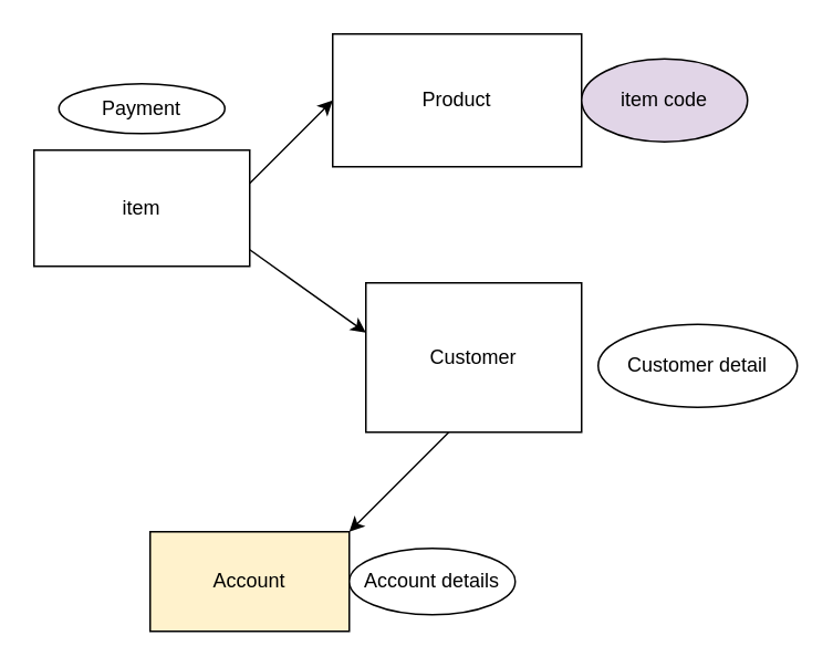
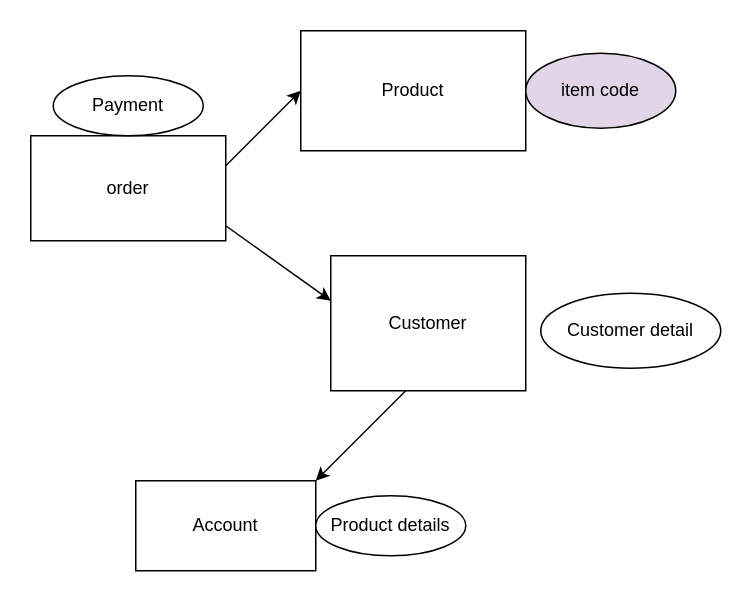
  <mxCell id="0" value="" />
  <mxCell id="1" parent="0" />
- <mxCell id="2" value="item" style="rounded=0;whiteSpace=wrap;html=1;" vertex="1" parent="1"><mxGeometry x="20" y="90" width="130" height="70" as="geometry" /></mxCell>
+ <mxCell id="2" value="order" style="rounded=0;whiteSpace=wrap;html=1;" vertex="1" parent="1"><mxGeometry x="20" y="90" width="130" height="70" as="geometry" /></mxCell>
  <mxCell id="3" value="" style="endArrow=classic;html=1;rounded=0;" edge="1" parent="1"><mxGeometry width="50" height="50" relative="1" as="geometry"><mxPoint x="150" y="110" as="sourcePoint" /><mxPoint x="200" y="60" as="targetPoint" /></mxGeometry></mxCell>
  <mxCell id="4" value="Product" style="rounded=0;whiteSpace=wrap;html=1;" vertex="1" parent="1"><mxGeometry x="200" y="20" width="150" height="80" as="geometry" /></mxCell>
  <mxCell id="5" value="" style="endArrow=classic;html=1;rounded=0;" edge="1" parent="1"><mxGeometry width="50" height="50" relative="1" as="geometry"><mxPoint x="150" y="150" as="sourcePoint" /><mxPoint x="220" y="200" as="targetPoint" /></mxGeometry></mxCell>
  <mxCell id="6" value="Customer" style="rounded=0;whiteSpace=wrap;html=1;" vertex="1" parent="1"><mxGeometry x="220" y="170" width="130" height="90" as="geometry" /></mxCell>
  <mxCell id="7" value="" style="endArrow=classic;html=1;rounded=0;" edge="1" parent="1"><mxGeometry width="50" height="50" relative="1" as="geometry"><mxPoint x="270" y="260" as="sourcePoint" /><mxPoint x="210" y="320" as="targetPoint" /><Array as="points"><mxPoint x="270" y="260" /></Array></mxGeometry></mxCell>
- <mxCell id="8" value="Account" style="rounded=0;whiteSpace=wrap;html=1;fillColor=#fff2cc;" vertex="1" parent="1"><mxGeometry x="90" y="320" width="120" height="60" as="geometry" /></mxCell>
+ <mxCell id="8" value="Account" style="rounded=0;whiteSpace=wrap;html=1;" vertex="1" parent="1"><mxGeometry x="90" y="320" width="120" height="60" as="geometry" /></mxCell>
  <mxCell id="9" value="Customer detail" style="ellipse;whiteSpace=wrap;html=1;align=center;" vertex="1" parent="1"><mxGeometry x="360" y="195" width="120" height="50" as="geometry" /></mxCell>
  <mxCell id="10" value="item code" style="ellipse;whiteSpace=wrap;html=1;align=center;fillColor=#e1d5e7;" vertex="1" parent="1"><mxGeometry x="350" y="35" width="100" height="50" as="geometry" /></mxCell>
- <mxCell id="11" value="Payment" style="ellipse;whiteSpace=wrap;html=1;align=center;" vertex="1" parent="1"><mxGeometry x="35" y="50" width="100" height="30" as="geometry" /></mxCell>
- <mxCell id="12" value="Account details" style="ellipse;whiteSpace=wrap;html=1;align=center;" vertex="1" parent="1"><mxGeometry x="210" y="330" width="100" height="40" as="geometry" /></mxCell>
+ <mxCell id="11" value="Payment" style="ellipse;whiteSpace=wrap;html=1;align=center;" vertex="1" parent="1"><mxGeometry x="35" y="50" width="100" height="40" as="geometry" /></mxCell>
+ <mxCell id="12" value="Product details" style="ellipse;whiteSpace=wrap;html=1;align=center;" vertex="1" parent="1"><mxGeometry x="210" y="330" width="100" height="40" as="geometry" /></mxCell>
